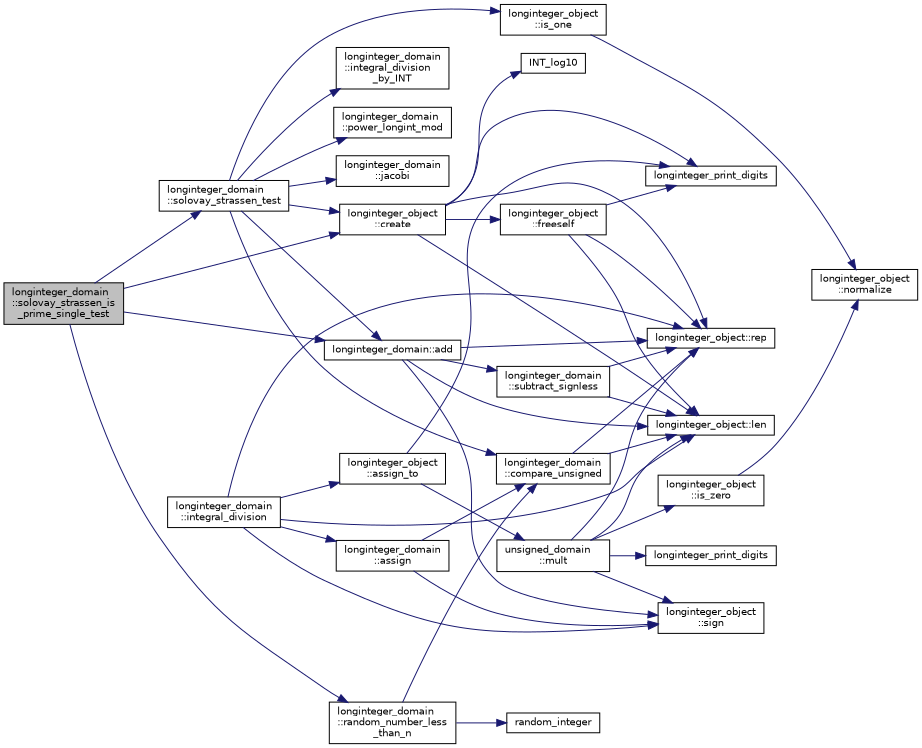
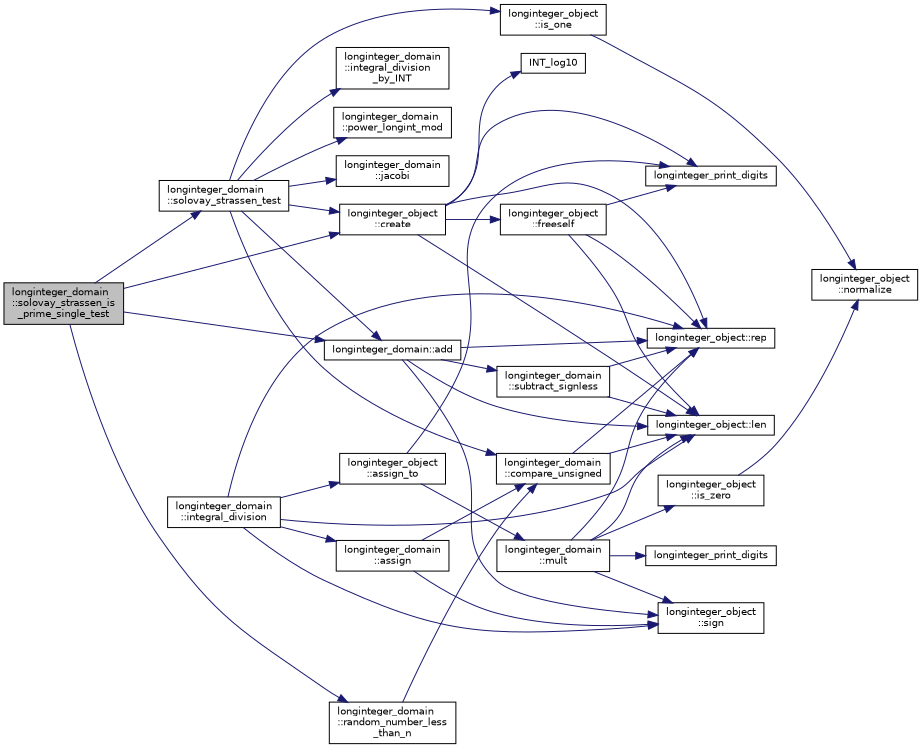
  digraph {
    rankdir=LR
    node [color=black fillcolor=white fontname=Helvetica fontsize=10 shape=record style=filled]
    edge [color=midnightblue fontname=Helvetica fontsize=10 labelfontname=Helvetica labelfontsize=10 style=solid]
    n1 [fillcolor=grey75 fontcolor=black height=0.2 label="longinteger_domain\l::solovay_strassen_is\l_prime_single_test" width=0.4]
    n2 [height=0.2 label="longinteger_object\l::create" width=0.4]
    n3 [height=0.2 label="longinteger_domain::add" width=0.4]
    n4 [height=0.2 label="longinteger_domain\l::random_number_less\l_than_n" width=0.4]
    n5 [height=0.2 label="longinteger_domain\l::solovay_strassen_test" width=0.4]
    n6 [height=0.2 label="longinteger_object\l::freeself" width=0.4]
    n7 [height=0.2 label=longinteger_print_digits width=0.4]
    n8 [height=0.2 label="longinteger_object::rep" width=0.4]
    n9 [height=0.2 label="longinteger_object::len" width=0.4]
    n10 [height=0.2 label=INT_log10 width=0.4]
    n11 [height=0.2 label="longinteger_object\l::sign" width=0.4]
    n12 [height=0.2 label="longinteger_domain\l::subtract_signless" width=0.4]
    n13 [height=0.2 label="longinteger_domain\l::compare_unsigned" width=0.4]
-   n14 [height=0.2 label=random_integer width=0.4]
    n15 [height=0.2 label="longinteger_domain\l::jacobi" width=0.4]
    n16 [height=0.2 label="longinteger_domain\l::integral_division\l_by_INT" width=0.4]
    n17 [height=0.2 label="longinteger_domain\l::power_longint_mod" width=0.4]
    n18 [height=0.2 label="longinteger_object\l::is_one" width=0.4]
    n19 [height=0.2 label="longinteger_object\l::normalize" width=0.4]
    n20 [height=0.2 label="longinteger_domain\l::integral_division" width=0.4]
    n21 [height=0.2 label="longinteger_domain\l::assign" width=0.4]
    n22 [height=0.2 label="longinteger_object\l::assign_to" width=0.4]
-   n23 [height=0.2 label="unsigned_domain\l::mult" width=0.4]
+   n23 [height=0.2 label="longinteger_domain\l::mult" width=0.4]
    n24 [height=0.2 label="longinteger_object\l::is_zero" width=0.4]
    n25 [height=0.2 label=longinteger_print_digits width=0.4]
    n1 -> n2
    n1 -> n3
    n1 -> n4
    n1 -> n5
    n2 -> n6
    n2 -> n7
    n2 -> n8
    n2 -> n9
    n2 -> n10
    n3 -> n8
    n3 -> n9
    n3 -> n11
    n3 -> n12
    n4 -> n13
-   n4 -> n14
    n5 -> n2
    n5 -> n3
    n5 -> n13
    n5 -> n15
    n5 -> n16
    n5 -> n17
    n5 -> n18
    n6 -> n7
    n6 -> n8
    n6 -> n9
    n12 -> n8
    n12 -> n9
    n13 -> n8
    n13 -> n9
    n18 -> n19
    n20 -> n8
    n20 -> n9
    n20 -> n11
    n20 -> n21
    n20 -> n22
    n21 -> n11
    n21 -> n13
    n22 -> n7
    n22 -> n23
    n23 -> n8
    n23 -> n9
    n23 -> n11
    n23 -> n24
    n23 -> n25
    n24 -> n19
  }
